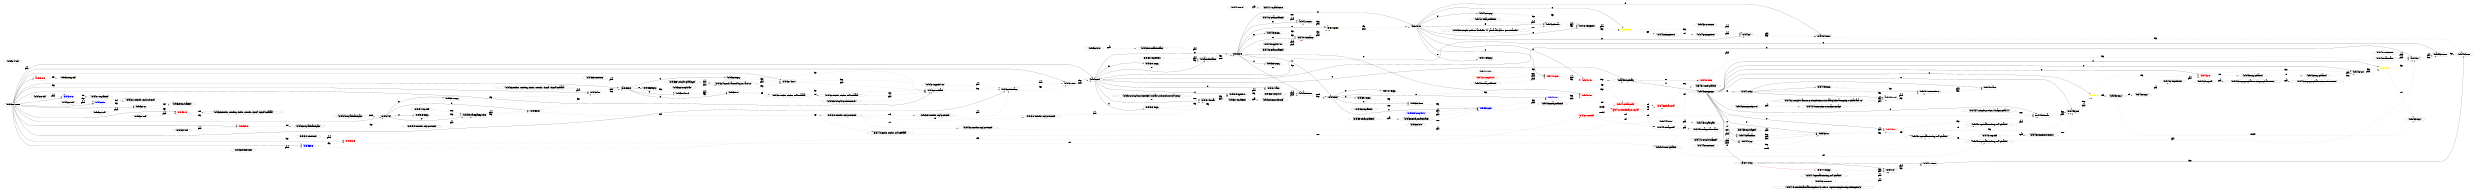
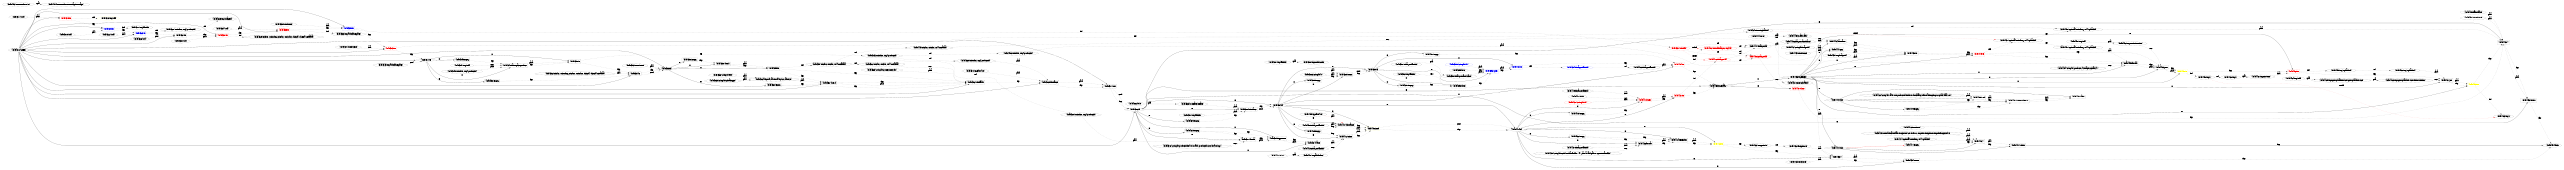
  digraph {
    rankdir=LR
    node [shape=ellipse style=dashed]
    edge [style=dotted]
    n1 [label="(48494445)os.path(path)"]
    n2 [label="(48494446)basename" shape=box]
    n3 [label="(48494438)Or" shape=box]
    n4 [label="(48494492)()" shape=box]
    n5 [label="(48494493)return" shape=box]
    n6 [label="(48494494)END" shape=""]
    n7 [label="(48494341)None(None)"]
    n8 [color=red fontcolor=red label="(48494342)=" shape=box]
    n9 [label="(48494340)None(upload_id)"]
    n10 [label="(48494344)If" shape=diamond]
    n11 [label="(48494433)()" shape=box]
    n12 [label="(48494434)return" shape=box]
    n13 [label="(48494317)Any(file_ish)"]
    n14 [label="(48494318)(null)"]
    n15 [color=blue fontcolor=blue label="(48494319)=" shape=box]
    n16 [color=blue fontcolor=blue label="(48494323)=" shape=box]
    n17 [label="(48494345)empty" shape=box]
    n18 [label="(48494348)namespace_product" shape=box]
    n19 [color=black fontcolor=black label="(48494350)=" shape=box]
    n20 [color=blue fontcolor=blue label="(48494396)open" shape=box]
    n21 [color=blue fontcolor=blue label="(48494400)=" shape=box]
    n22 [color=red fontcolor=red label="(48494404)=" shape=box]
+   n23 [color=blue fontcolor=blue label="(48494394)BinaryIO(file_ish)"]
    n24 [color=black fontcolor=black label="(48494327)=" shape=box]
    n25 [label="(48494321)Union[str, Any](product_id)"]
    n26 [label="(48494325)Any(image_id)"]
    n27 [color=red fontcolor=red label="(48494331)=" shape=box]
    n28 [label="(48494457)Optional[Union[Any, str]](upload_id)"]
    n29 [label="(38494455)format" shape=box]
    n30 [label="(48494453)post" shape=box]
    n31 [label="(48494474)Optional[Union[Any, str]](upload_id)"]
    n32 [label="(48494476)()" shape=box]
    n33 [label="(48494477)return" shape=box]
    n34 [color=yellow label="(48494313)Any(self)"]
    n35 [color=yellow label="(48494406)And" shape=box]
    n36 [label="(48494414)If" shape=diamond]
    n37 [color=red fontcolor=red label="(48494418)open" shape=box]
    n38 [label="(48494426)format" shape=box]
    n39 [label="(48494422)empty" shape=box]
    n40 [label="(48494415)empty" shape=box]
    n41 [label="(48494424)Exception" shape=box]
    n42 [color=red fontcolor=red label="(48494421)=" shape=box]
    n43 [color=yellow fontcolor=yellow label="(48494428)=" shape=box]
    n44 [label="(48494419)BinaryIO(file_ish)"]
    n45 [label="(48494427)BinaryIO(file_ish)"]
    n46 [color=red fontcolor=red label="(48494449)=" shape=box]
    n47 [label="(48494437)Optional[Union[Any, str]](upload_id)"]
    n48 [color=yellow fontcolor=yellow label="(48494458)=" shape=box]
    n49 [label="(48494490)Optional[Union[Any, str]](upload_id)"]
    n50 [label="(48494456)Union[str, Any](product_id)"]
    n51 [label="(48494389)NotIn" shape=box]
    n52 [label="(48494390)If" shape=diamond]
    n53 [label="(48494401)empty" shape=box]
    n54 [label="(48494393)close" shape=box]
    n55 [label="(48494391)empty" shape=box]
    n56 [label="(48494353)None(None)"]
    n57 [label="(48494355)If" shape=diamond]
    n58 [label="(48494354)Is" shape=box]
    n59 [label="(48494334)(null)"]
    n60 [color=red fontcolor=red label="(48494335)=" shape=box]
    n61 [label="(48494333)Any(add_namespace)"]
    n62 [color=blue fontcolor=blue label="(48494339)=" shape=box]
    n63 [label="(48494382)io(io)"]
    n64 [label="(48494383)io.IOBase(IOBase)"]
    n65 [label="(48494380)isinstance" shape=box]
    n66 [label="(48494439)Any(image_id)"]
    n67 [label="(48494468)Any(upload_url)"]
    n68 [label="(48494467)put" shape=box]
    n69 [color=yellow fontcolor=yellow label="(48494469)=" shape=box]
    n70 [label="(48494364)key:null,value:null(key:Str,value:Str)"]
    n71 [label="(48494367){new}" shape=box]
    n72 [label="(48494362)setdefault" shape=box]
    n73 [label="(48494368)isinstance" shape=box]
    n74 [label="(48494371)Not" shape=box]
    n75 [label="(48494459)Any(upload_url)"]
    n76 [label="(48494376)String(lit(product_id={} is invalid. product_id must be a string.))"]
    n77 [label="(48494377)format" shape=box]
    n78 [label="(48494375)TypeError" shape=box]
    n79 [label="(48494374)raise" shape=box]
    n80 [color=red fontcolor=red label="(48494416)BinaryIO(fd)"]
    n81 [color=red fontcolor=red label="(48494486)BinaryIO(fd)"]
    n82 [label="(48494447)BinaryIO(fd)"]
    n83 [color=red fontcolor=red label="(48494487)close" shape=box]
    n84 [label="(48494448)BinaryIO.name(name)"]
    n85 [color=blue fontcolor=blue label="(48494399)String(lit(rb))"]
    n86 [label="(48494384)If" shape=diamond]
    n87 [label="(48494405)empty" shape=box]
    n88 [label="(48494412)exists" shape=box]
    n89 [label="(48494407)isinstance" shape=box]
    n90 [label="(48494385)empty" shape=box]
    n91 [label="(48494435)TryFinally" shape=diamond]
    n92 [color=red fontcolor=red label="(48494402)Union[BinaryIO, Any](fd)"]
    n93 [label="(48494444)os(os)"]
    n94 [label="(48494464)Any(self)"]
    n95 [label="(48494465)Any._gcs_upload_service(_gcs_upload_service)"]
    n96 [label="(48494466)Any._gcs_upload_service.session(session)"]
    n97 [label="(48494360)empty" shape=box]
    n98 [label="(48494358){new}" shape=box]
    n99 [color=black fontcolor=black label="(48494359)=" shape=box]
    n100 [label="(48494356)empty" shape=box]
    n101 [label="(48494403)BinaryIO(file_ish)"]
    n102 [label="(48494417)io(io)"]
    n103 [label="(48494410)os(os)"]
    n104 [label="(48494411)os.path(before)"]
    n105 [label="(48494461)Any.text(text)"]
    n106 [color=red fontcolor=red label="(48494462)=" shape=box]
    n107 [label="(48494423)Exception(e)"]
    n108 [label="(48494386)String(lit(b))"]
    n109 [label="(48494463)Any(r)"]
    n110 [label="(48494326)(null)"]
    n111 [label="(48494346)Union[str, Any](product_id)"]
    n112 [label="(48494431)None(upload_id)"]
    n113 [label="(48494322)(null)"]
    n114 [label="(48494409)Type[str](str)"]
    n115 [label="(48494473)True(True)"]
    n116 [label="(48494329)Dict[str, Union[Any, Dict[str, Union[str, object]], object]](metadata)"]
    n117 [label="(48494481)NotFoundError" shape=box]
    n118 [label="(48494480)raise" shape=box]
    n119 [label="(48494343)Any(add_namespace)"]
    n120 [label="(48494351)empty" shape=box]
    n121 [label="(48494378)Union[str, Any](product_id)"]
    n122 [label="(48494388)Any.mode(mode)"]
    n123 [label="(48494363)String(lit(process_controls))"]
    n124 [label="(48494479)empty" shape=box]
    n125 [label="(48494485)Mod" shape=box]
    n126 [label="(48494357)Dict[str, Dict[str, str]](metadata)"]
    n127 [label="(48494443)None(None)"]
    n128 [label="(48494441)pop" shape=box]
    n129 [label="(48494430)True(True)"]
    n130 [label="(48494372)If" shape=diamond]
    n131 [label="(48494432)Exception(e)"]
    n132 [label="(48494369)Union[str, Any](product_id)"]
    n133 [label="(48494482)String(lit(Make sure product_id exists in the catalog before attempting to upload data. %s))"]
    n134 [label="(48494436)TryExcept" shape=diamond]
    n135 [label="(48494470)AST" shape=diamond]
    n136 [label="(48494478)AST" shape=diamond]
    n137 [label="(48494450)Any(r)"]
    n138 [label="(48494471)empty" shape=box]
    n139 [label="(48494475)Union[descarteslabs.exceptions.ServerError, requests.exceptions.RequestException](e)"]
    n140 [color=red fontcolor=red label="(48494420)String(lit(rb))"]
    n141 [label="(48494408)BinaryIO(file_ish)"]
    n142 [label="(48494338)None(None)"]
    n143 [color=red fontcolor=red label="(48494337)None(fd)"]
    n144 [label="(48494454)String(lit(/products/{}/images/upload/{}))"]
    n145 [label="(48494314)(null)"]
    n146 [color=red fontcolor=red label="(48494315)=" shape=box]
    n147 [label="(48494373)empty" shape=box]
    n148 [label="(48494379)empty" shape=box]
    n149 [label="(48494398)BinaryIO.name(name)"]
    n150 [label="(48494452)Any.session(session)"]
    n151 [label="(48494312)START" shape=""]
    n152 [label="(48494361)Dict[str, Dict[str, str]](metadata)"]
    n153 [label="(48494440)Dict[str, Dict[str, str]](metadata)"]
    n154 [label="(48494347)Any(self)"]
    n155 [label="(48494460)Any(r)"]
    n156 [label="(48494365)String(lit(upload_type))"]
    n157 [label="(48494370)Type[str](str)"]
    n158 [label="(48494451)Any(self)"]
    n159 [label="(48494442)String(lit(image_id))"]
    n160 [label="(48494413)BinaryIO(file_ish)"]
    n161 [label="(48494397)BinaryIO(file_ish)"]
    n162 [label="(48494484)NotFoundError.message(message)"]
    n163 [label="(48494489)False(False)"]
    n164 [label="(48494330)(null)"]
    n165 [label="(48494395)io(io)"]
    n166 [label="(48494425)String(lit(Could not handle file: `{}` pass a valid path or open IOBase file))"]
    n167 [label="(48494387)Any(file_ish)"]
    n168 [label="(48494352)Dict[str, Union[Any, Dict[str, Union[str, object]], object]](metadata)"]
    n169 [label="(48494491)None(None)"]
    n170 [label="(48494349)Union[str, Any](product_id)"]
    n171 [label="(48494483)NotFoundError(e)"]
    n172 [label="(48494366)String(lit(file))"]
    n173 [label="(48494381)Any(file_ish)"]
    n174 [label="(48494392)Any(file_ish)"]
    n1 -> n2 [label=recv]
    n2 -> n3 [label=dep]
    n2 -> n3 [label=para]
    n3 -> n46 [label=dep]
    n3 -> n46 [label=para]
    n4 -> n5 [label=dep]
    n4 -> n5 [label=para]
    n5 -> n6 [label=dep]
    n7 -> n8 [label=para]
    n8 -> n9 [label=def]
    n8 -> n10 [label=dep]
    n9 -> n47 [color=red label=re_def]
    n9 -> n49 [label=ref]
    n9 -> n112 [label=ref]
    n10 -> n17 [label=T style=""]
    n10 -> n18 [label=T style=""]
    n10 -> n19 [label=T style=""]
    n10 -> n120 [label=F style=""]
    n11 -> n12 [label=dep]
    n11 -> n12 [label=para]
    n12 -> n6 [label=dep]
    n14 -> n15 [label=para]
    n15 -> n13 [label=def]
    n15 -> n16 [label=dep]
    n16 -> n24 [label=dep]
    n16 -> n25 [label=def]
    n17 -> n18 [label=dep]
    n18 -> n19 [label=dep]
    n18 -> n19 [label=para]
    n19 -> n58 [label=dep]
    n19 -> n111 [label=def]
    n20 -> n21 [label=dep]
    n20 -> n21 [label=para]
    n21 -> n22 [label=dep]
+   n21 -> n23 [label=def]
    n22 -> n91 [label=dep]
    n22 -> n92 [label=def]
+   n23 -> n101 [label=ref]
    n24 -> n26 [label=def]
    n24 -> n27 [label=dep]
    n27 -> n60 [label=dep]
    n27 -> n116 [label=def]
    n28 -> n29 [label=para]
    n29 -> n30 [label=dep]
    n29 -> n30 [label=para]
    n30 -> n48 [label=dep]
    n30 -> n48 [label=para]
    n31 -> n32 [label=para]
    n32 -> n33 [label=dep]
    n32 -> n33 [label=para]
    n33 -> n6 [label=dep style=solid]
    n35 -> n36 [label=dep]
    n35 -> n36 [label=cond]
    n36 -> n11 [label=F style=""]
    n36 -> n12 [label=F style=""]
    n36 -> n37 [label=T style=""]
    n36 -> n38 [label=F style=""]
    n36 -> n39 [label=F style=""]
    n36 -> n40 [label=T style=""]
    n36 -> n41 [label=F style=""]
    n36 -> n42 [label=T style=""]
    n36 -> n43 [label=F style=""]
    n37 -> n42 [label=dep]
    n37 -> n42 [label=para]
    n38 -> n41 [label=dep]
    n38 -> n41 [label=para]
    n39 -> n38 [label=dep]
    n39 -> n41 [label=dep]
    n40 -> n37 [label=dep]
    n41 -> n43 [label=dep]
    n41 -> n43 [label=para]
    n42 -> n80 [label=def]
    n42 -> n91 [label=dep]
    n43 -> n11 [label=dep]
    n43 -> n107 [label=def]
    n44 -> n37 [label=para]
    n45 -> n38 [label=para]
    n46 -> n29 [label=dep]
    n46 -> n30 [label=dep]
    n46 -> n47 [label=def]
    n47 -> n28 [label=ref]
    n47 -> n49 [label=ref]
    n48 -> n106 [label=dep]
    n48 -> n137 [label=def]
    n49 -> n4 [label=para]
    n50 -> n29 [label=para]
    n51 -> n52 [label=dep]
    n51 -> n52 [label=cond]
    n52 -> n20 [label=T style=""]
    n52 -> n21 [label=T style=""]
    n52 -> n53 [label=F style=""]
    n52 -> n54 [label=T style=""]
    n52 -> n55 [label=T style=""]
    n53 -> n22 [label=dep]
    n54 -> n20 [label=dep]
    n55 -> n54 [label=dep]
    n56 -> n57 [label=para]
    n57 -> n97 [label=F style=""]
    n57 -> n98 [label=T style=""]
    n57 -> n99 [label=T style=""]
    n57 -> n100 [label=T style=""]
    n58 -> n57 [label=dep]
    n58 -> n57 [label=cond]
    n59 -> n60 [label=para]
    n60 -> n61 [label=def]
    n60 -> n62 [label=dep]
    n62 -> n8 [label=dep]
    n62 -> n143 [label=def]
    n63 -> n64 [label=qual]
    n64 -> n65 [label=para]
    n65 -> n86 [label=dep]
    n65 -> n86 [label=cond]
    n66 -> n3 [label=para]
    n67 -> n68 [label=para]
    n68 -> n69 [label=dep]
    n68 -> n69 [label=para]
    n69 -> n4 [label=dep]
    n69 -> n109 [label=def]
    n70 -> n71 [label=para]
    n71 -> n72 [label=dep]
    n71 -> n72 [label=para]
    n72 -> n73 [label=dep]
    n73 -> n74 [label=dep]
    n73 -> n74 [label=para]
    n74 -> n130 [label=dep]
    n74 -> n130 [label=cond]
    n75 -> n67 [label=ref]
    n76 -> n77 [label=recv]
    n77 -> n78 [label=dep]
    n77 -> n78 [label=para]
    n78 -> n79 [label=dep]
    n78 -> n79 [label=para]
    n80 -> n81 [label=ref]
    n80 -> n82 [label=ref]
    n81 -> n83 [label=recv]
    n82 -> n84 [label=qual]
    n83 -> n4 [label=dep]
    n84 -> n2 [label=para]
    n85 -> n20 [label=para]
    n86 -> n22 [label=T style=""]
    n86 -> n35 [label=F style=""]
    n86 -> n36 [label=F style=""]
    n86 -> n51 [label=T style=""]
    n86 -> n52 [label=T style=""]
    n86 -> n87 [label=F style=""]
    n86 -> n88 [label=F style=""]
    n86 -> n89 [label=F style=""]
    n86 -> n90 [label=T style=""]
    n87 -> n88 [label=dep]
    n87 -> n89 [label=dep]
    n88 -> n35 [label=dep]
    n88 -> n35 [label=para]
    n89 -> n35 [label=dep]
    n89 -> n35 [label=para]
    n90 -> n51 [label=dep]
    n91 -> n83 [label=F style=""]
    n91 -> n134 [label=T style=""]
    n92 -> n81 [label=ref]
    n92 -> n82 [label=ref]
    n93 -> n1 [label=qual]
    n94 -> n95 [label=qual]
    n95 -> n96 [label=qual]
    n96 -> n68 [label=recv]
    n97 -> n71 [label=dep]
    n97 -> n72 [label=dep]
    n98 -> n99 [label=dep]
    n98 -> n99 [label=para]
    n99 -> n71 [label=dep]
    n99 -> n72 [label=dep]
    n99 -> n126 [label=def]
    n100 -> n98 [label=dep]
    n101 -> n22 [label=para]
    n102 -> n37 [label=recv]
    n103 -> n104 [label=qual]
    n104 -> n88 [label=recv]
    n105 -> n106 [label=para]
    n106 -> n68 [label=dep]
    n106 -> n75 [label=def]
    n107 -> n131 [label=ref]
    n108 -> n51 [label=para]
    n110 -> n24 [label=para]
    n111 -> n50 [label=ref]
    n111 -> n121 [label=ref]
    n111 -> n132 [label=ref]
    n112 -> n11 [label=para]
    n113 -> n16 [label=para]
    n114 -> n89 [color=red label=para]
    n115 -> n32 [label=para]
    n117 -> n118 [label=dep]
    n117 -> n118 [label=para]
    n119 -> n10 [label=cond]
    n120 -> n58 [label=dep]
    n121 -> n77 [label=para]
    n122 -> n51 [label=para]
    n123 -> n72 [label=para]
    n124 -> n117 [label=dep]
    n124 -> n125 [label=dep]
    n125 -> n117 [label=dep]
    n125 -> n117 [label=para]
    n126 -> n152 [label=ref]
    n126 -> n153 [label=ref]
    n127 -> n128 [label=para]
    n128 -> n3 [label=dep]
    n128 -> n3 [label=para]
    n129 -> n11 [label=para]
    n130 -> n4 [label=F style=""]
    n130 -> n5 [label=F style=""]
    n130 -> n65 [label=F style=""]
    n130 -> n77 [label=T style=""]
    n130 -> n78 [label=T style=""]
    n130 -> n79 [label=T style=""]
    n130 -> n86 [label=F style=""]
    n130 -> n91 [label=F style=""]
    n130 -> n147 [label=T style=""]
    n130 -> n148 [label=F style=""]
    n131 -> n11 [label=para]
    n132 -> n73 [label=para]
    n133 -> n125 [label=para]
    n134 -> n2 [label=T style=""]
    n134 -> n3 [label=T style=""]
    n134 -> n29 [label=T style=""]
    n134 -> n30 [label=T style=""]
    n134 -> n46 [label=T style=""]
    n134 -> n48 [label=T style=""]
    n134 -> n68 [label=T style=""]
    n134 -> n69 [label=T style=""]
    n134 -> n106 [label=T style=""]
    n134 -> n128 [label=T style=""]
    n134 -> n135 [label=F style=""]
    n134 -> n136 [label=F style=""]
    n135 -> n32 [style=solid]
    n135 -> n33 [style=solid]
    n135 -> n138 [color=red style=solid]
    n136 -> n117 [style=solid]
    n136 -> n118 [style=solid]
    n136 -> n124 [style=solid]
    n136 -> n125 [style=solid]
    n137 -> n109 [color=red label=re_def]
    n137 -> n155 [label=ref]
    n138 -> n32 [label=dep]
    n139 -> n32 [label=para]
    n140 -> n37 [label=para]
    n141 -> n89 [label=para]
    n142 -> n62 [label=para]
    n143 -> n80 [color=red label=re_def]
    n143 -> n81 [label=ref]
    n143 -> n82 [label=ref]
    n143 -> n92 [color=red label=re_def]
    n144 -> n29 [label=recv]
    n145 -> n146 [label=para]
    n146 -> n15 [label=dep]
    n146 -> n34 [label=def]
    n147 -> n77 [label=dep]
    n147 -> n78 [label=dep]
    n148 -> n65 [label=dep]
    n149 -> n20 [label=para]
    n150 -> n30 [label=recv]
    n151 -> n8 [style=solid]
    n151 -> n10 [style=solid]
    n151 -> n15 [style=solid]
    n151 -> n16 [style=solid]
    n151 -> n24 [style=solid]
    n151 -> n27 [style=solid]
    n151 -> n57 [style=solid]
    n151 -> n58 [style=solid]
    n151 -> n60 [style=solid]
    n151 -> n62 [style=solid]
    n151 -> n71 [style=solid]
    n151 -> n72 [style=solid]
    n151 -> n73 [style=solid]
    n151 -> n74 [style=solid]
    n151 -> n130 [style=solid]
    n151 -> n146 [style=solid]
    n152 -> n72 [label=recv]
    n153 -> n128 [label=recv]
    n154 -> n18 [label=recv]
    n155 -> n105 [label=qual]
    n156 -> n70 [label=para]
    n157 -> n73 [label=para]
    n158 -> n150 [label=qual]
    n159 -> n128 [label=para]
    n160 -> n88 [label=para]
    n161 -> n149 [label=qual]
-   n162 -> n125 [label=para]
    n163 -> n4 [label=para]
    n164 -> n27 [label=para]
    n165 -> n20 [label=recv]
    n166 -> n38 [label=recv]
    n167 -> n122 [label=qual]
    n168 -> n58 [label=para]
    n169 -> n4 [label=para]
    n170 -> n18 [label=para]
    n171 -> n162 [label=qual]
    n172 -> n70 [label=para]
    n173 -> n65 [label=para]
    n174 -> n54 [label=recv]
  }
